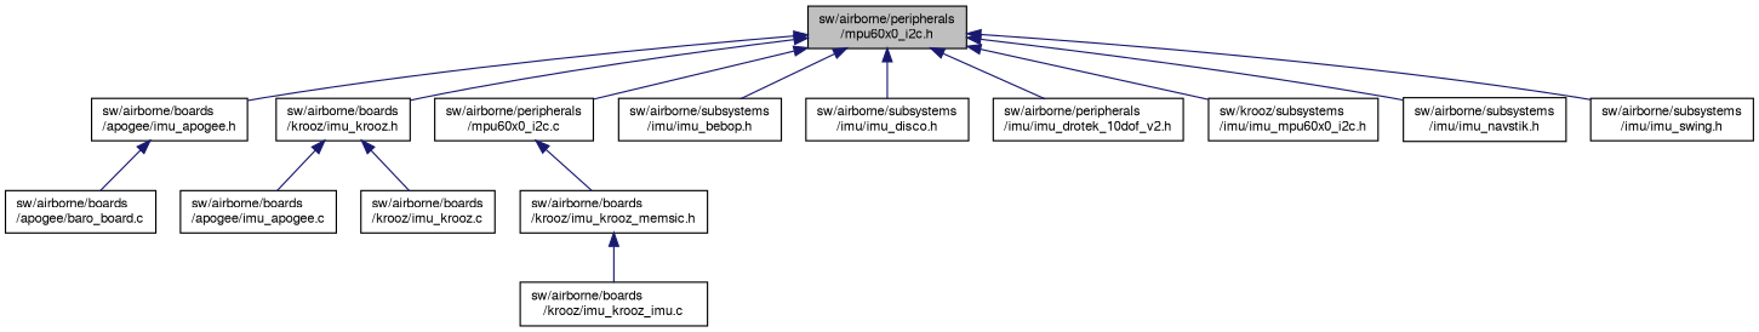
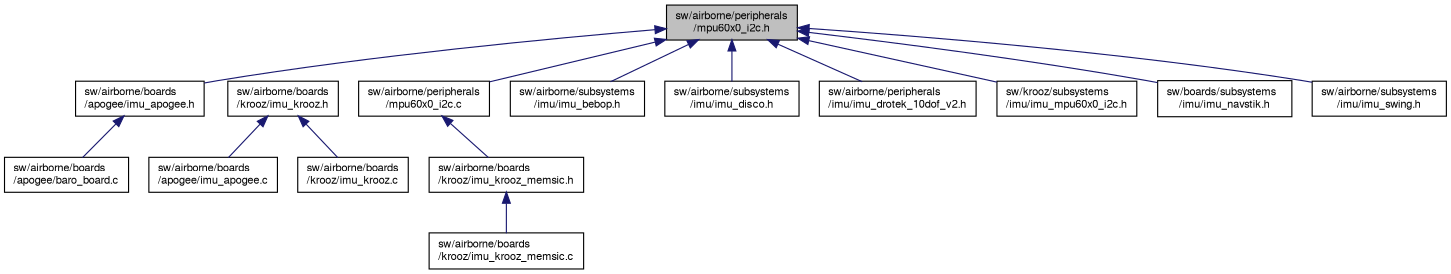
  digraph {
    node [color=black fillcolor=white fontname=FreeSans fontsize=10 shape=record style=filled]
    edge [color=midnightblue dir=back fontname=FreeSans fontsize=10 labelfontname=FreeSans labelfontsize=10 style=solid]
    n1 [fillcolor=grey75 fontcolor=black height=0.2 label="sw/airborne/peripherals\l/mpu60x0_i2c.h" width=0.4]
    n2 [height=0.2 label="sw/airborne/boards\l/apogee/imu_apogee.h" width=0.4]
    n3 [height=0.2 label="sw/airborne/boards\l/krooz/imu_krooz.h" width=0.4]
    n4 [height=0.2 label="sw/airborne/peripherals\l/mpu60x0_i2c.c" width=0.4]
    n5 [height=0.2 label="sw/airborne/subsystems\l/imu/imu_bebop.h" width=0.4]
    n6 [height=0.2 label="sw/airborne/subsystems\l/imu/imu_disco.h" width=0.4]
    n7 [height=0.2 label="sw/airborne/peripherals\l/imu/imu_drotek_10dof_v2.h" width=0.4]
    n8 [height=0.2 label="sw/krooz/subsystems\l/imu/imu_mpu60x0_i2c.h" width=0.4]
-   n9 [height=0.2 label="sw/airborne/subsystems\l/imu/imu_navstik.h" width=0.4]
+   n9 [height=0.2 label="sw/boards/subsystems\l/imu/imu_navstik.h" width=0.4]
    n10 [height=0.2 label="sw/airborne/subsystems\l/imu/imu_swing.h" width=0.4]
    n11 [height=0.2 label="sw/airborne/boards\l/apogee/baro_board.c" width=0.4]
    n12 [height=0.2 label="sw/airborne/boards\l/apogee/imu_apogee.c" width=0.4]
    n13 [height=0.2 label="sw/airborne/boards\l/krooz/imu_krooz.c" width=0.4]
    n14 [height=0.2 label="sw/airborne/boards\l/krooz/imu_krooz_memsic.h" width=0.4]
-   n15 [height=0.2 label="sw/airborne/boards\l/krooz/imu_krooz_imu.c" width=0.4]
+   n15 [height=0.2 label="sw/airborne/boards\l/krooz/imu_krooz_memsic.c" width=0.4]
    n1 -> n2
-   n1 -> n3
    n1 -> n4
    n1 -> n5
    n1 -> n6
    n1 -> n7
    n1 -> n8
    n1 -> n9
    n1 -> n10
    n2 -> n11
    n3 -> n12
    n3 -> n13
    n4 -> n14
    n14 -> n15
  }
